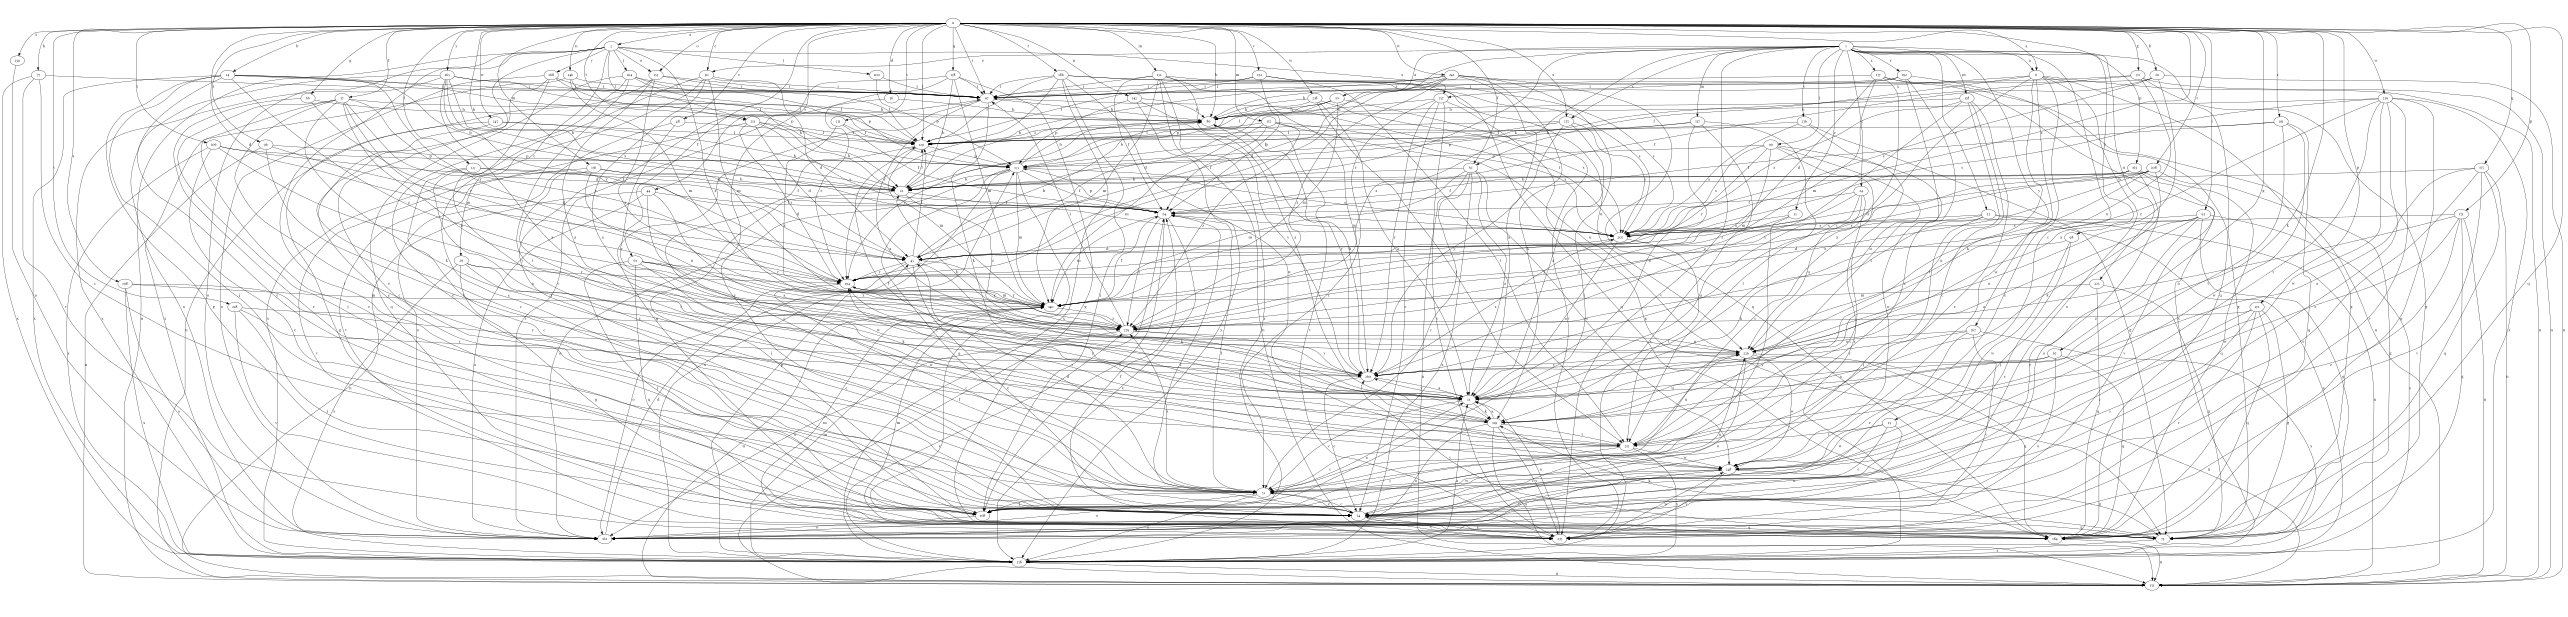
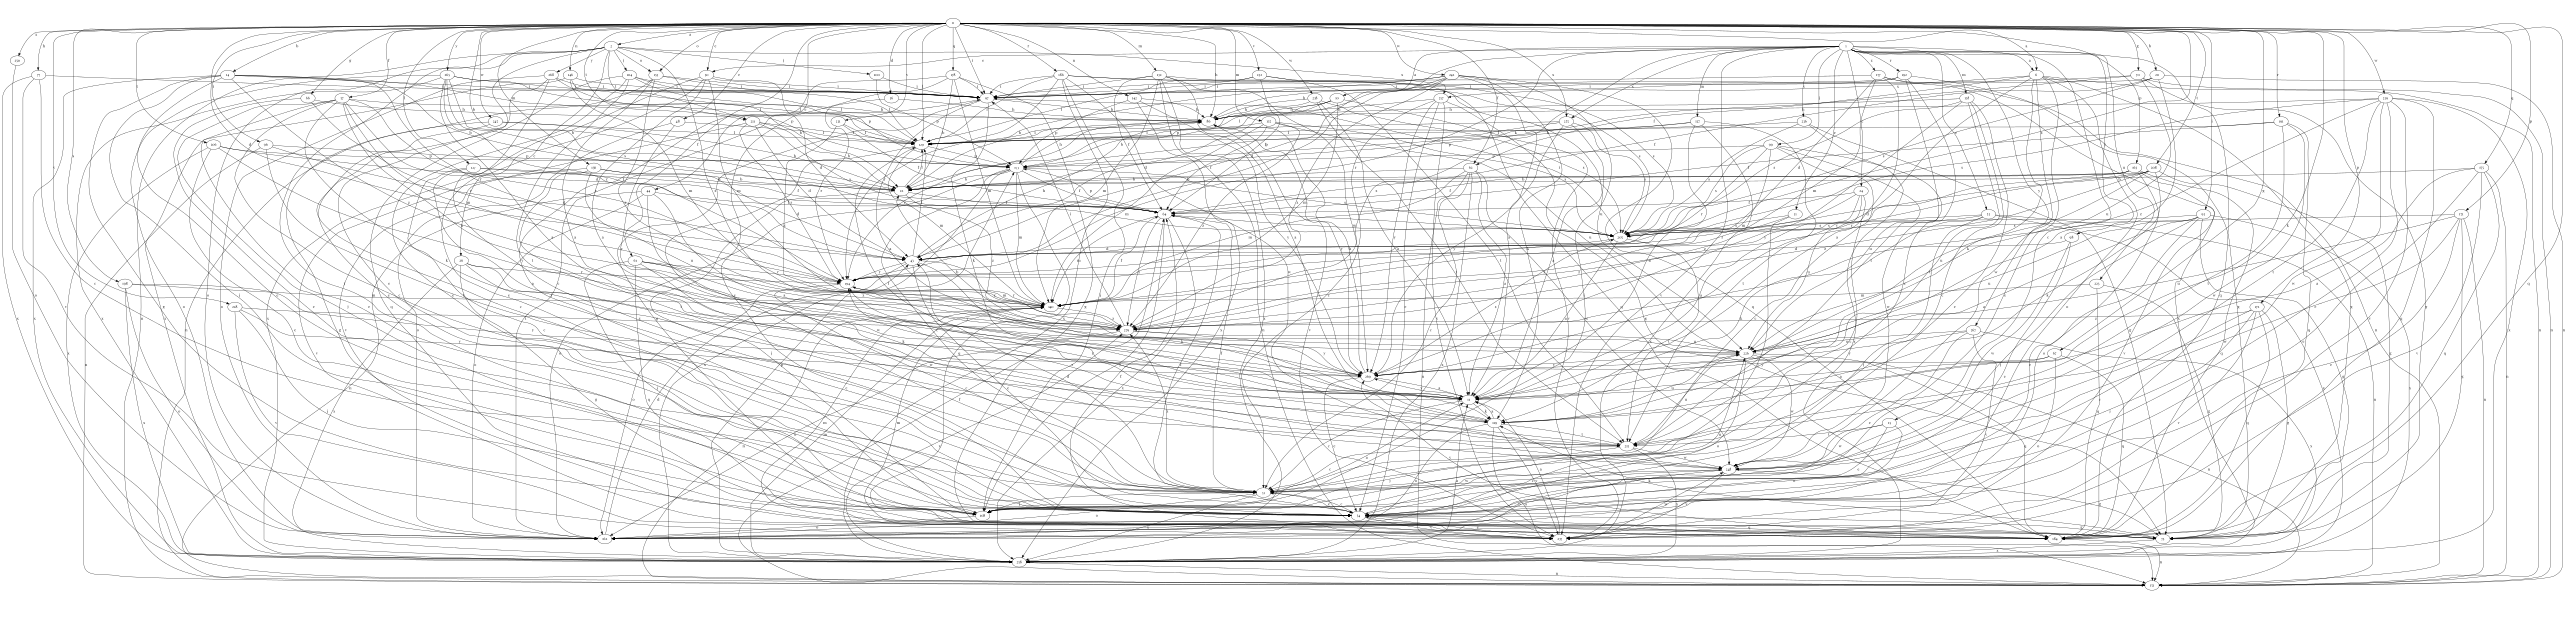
  strict digraph {
    fontname="Playfair Display"
    node [fontname="Playfair Display"]
    edge [fontname="Playfair Display"]
    0
    2
    6
    14
    20
    22
    36
    43
    44
    48
    50
    57
    61
    62
    66
    67
    70
    77
    86
    93
    96
    97
    119
    127
    129
    132
    135
    136
    142
    146
    153
    163
    171
    172
    175
    178
    184
    186
    191
    198
    205
    206
    208
    211
    228
    231
    232
    238
    239
    242
    245
    250
    255
    265
    279
    26
    54
    100
    104
    108
    151
    162
    257
    268
    75
    248
    269
    194
    173
    258
    11
    64
    140
    33
    226
    237
    215
    1
    10
    24
    25
    51
    53
    98
    99
    137
    138
    192
    223
    236
    267
    277
    0 -> 2 [label=a]
    0 -> 6 [label=a]
    0 -> 14 [label=b]
    0 -> 20 [label=b]
    0 -> 22 [label=b]
    0 -> 36 [label=d]
    0 -> 43 [label=d]
    0 -> 44 [label=e]
    0 -> 48 [label=e]
    0 -> 50 [label=e]
    0 -> 57 [label=f]
    0 -> 61 [label=f]
    0 -> 62 [label=f]
    0 -> 66 [label=g]
    0 -> 67 [label=g]
    0 -> 70 [label=g]
    0 -> 77 [label=h]
    0 -> 86 [label=h]
    0 -> 93 [label=i]
    0 -> 96 [label=i]
    0 -> 97 [label=i]
    0 -> 119 [label=k]
    0 -> 127 [label=l]
    0 -> 129 [label=l]
    0 -> 132 [label=m]
    0 -> 135 [label=m]
    0 -> 136 [label=m]
    0 -> 142 [label=n]
    0 -> 146 [label=n]
    0 -> 153 [label=o]
    0 -> 163 [label=p]
    0 -> 171 [label=p]
    0 -> 172 [label=p]
    0 -> 175 [label=q]
    0 -> 178 [label=q]
    0 -> 184 [label=q]
    0 -> 186 [label=r]
    0 -> 191 [label=r]
    0 -> 198 [label=s]
    0 -> 205 [label=s]
    0 -> 206 [label=t]
    0 -> 208 [label=t]
    0 -> 211 [label=t]
    0 -> 228 [label=v]
    0 -> 231 [label=v]
    0 -> 232 [label=v]
    0 -> 238 [label=w]
    0 -> 239 [label=w]
    0 -> 242 [label=w]
    0 -> 245 [label=w]
    0 -> 250 [label=x]
    0 -> 255 [label=x]
    0 -> 265 [label=y]
    2 -> 153 [label=o]
    2 -> 211 [label=t]
    2 -> 279 [label=z]
    2 -> 26 [label=c]
    2 -> 54 [label=e]
    2 -> 100 [label=j]
    2 -> 104 [label=j]
    2 -> 108 [label=j]
    2 -> 151 [label=n]
    2 -> 162 [label=o]
    2 -> 257 [label=x]
    2 -> 268 [label=y]
    6 -> 62 [label=f]
    6 -> 119 [label=k]
    6 -> 54 [label=e]
    6 -> 151 [label=n]
    6 -> 162 [label=o]
    6 -> 257 [label=x]
    6 -> 75 [label=g]
    6 -> 248 [label=w]
    6 -> 269 [label=y]
    14 -> 22 [label=b]
    14 -> 97 [label=i]
    14 -> 279 [label=z]
    14 -> 54 [label=e]
    14 -> 108 [label=j]
-   14 -> 75 [label=g]
+   14 -> 184 [label=g]
    14 -> 194 [label=r]
    14 -> 173 [label=p]
    14 -> 258 [label=x]
    20 -> 97 [label=i]
    20 -> 205 [label=s]
    20 -> 151 [label=n]
    20 -> 11 [label=a]
    20 -> 64 [label=f]
    22 -> 129 [label=l]
    22 -> 279 [label=z]
    22 -> 108 [label=j]
    22 -> 64 [label=f]
    36 -> 86 [label=h]
    36 -> 194 [label=r]
    43 -> 86 [label=h]
    43 -> 119 [label=k]
    43 -> 129 [label=l]
    43 -> 279 [label=z]
    43 -> 54 [label=e]
    43 -> 162 [label=o]
    43 -> 194 [label=r]
    44 -> 151 [label=n]
    44 -> 162 [label=o]
    44 -> 248 [label=w]
    44 -> 11 [label=a]
    44 -> 64 [label=f]
    48 -> 129 [label=l]
    48 -> 162 [label=o]
    48 -> 269 [label=y]
    50 -> 43 [label=d]
    50 -> 97 [label=i]
    50 -> 54 [label=e]
    50 -> 258 [label=x]
    50 -> 11 [label=a]
    50 -> 140 [label=m]
    57 -> 43 [label=d]
    57 -> 86 [label=h]
    57 -> 119 [label=k]
    57 -> 54 [label=e]
    57 -> 108 [label=j]
    57 -> 194 [label=r]
    57 -> 140 [label=m]
    57 -> 33 [label=c]
    57 -> 226 [label=u]
    61 -> 184 [label=q]
    61 -> 279 [label=z]
    61 -> 108 [label=j]
    61 -> 248 [label=w]
    61 -> 269 [label=y]
    61 -> 194 [label=r]
    62 -> 22 [label=b]
    62 -> 151 [label=n]
    62 -> 248 [label=w]
    62 -> 258 [label=x]
    62 -> 11 [label=a]
    62 -> 140 [label=m]
    62 -> 33 [label=c]
    66 -> 86 [label=h]
    66 -> 54 [label=e]
    66 -> 194 [label=r]
    67 -> 184 [label=q]
    67 -> 162 [label=o]
    67 -> 269 [label=y]
    67 -> 11 [label=a]
    70 -> 22 [label=b]
    70 -> 97 [label=i]
    70 -> 151 [label=n]
    70 -> 75 [label=g]
    70 -> 226 [label=u]
    77 -> 97 [label=i]
    77 -> 258 [label=x]
    77 -> 33 [label=c]
    77 -> 237 [label=v]
    86 -> 129 [label=l]
    86 -> 269 [label=y]
    86 -> 194 [label=r]
    86 -> 237 [label=v]
    93 -> 205 [label=s]
    93 -> 54 [label=e]
    93 -> 108 [label=j]
    93 -> 75 [label=g]
    93 -> 258 [label=x]
    93 -> 11 [label=a]
    93 -> 226 [label=u]
    96 -> 43 [label=d]
    96 -> 151 [label=n]
    96 -> 173 [label=p]
    96 -> 215 [label=t]
    97 -> 86 [label=h]
    97 -> 119 [label=k]
    97 -> 75 [label=g]
    97 -> 11 [label=a]
    119 -> 129 [label=l]
    119 -> 151 [label=n]
    119 -> 162 [label=o]
    119 -> 194 [label=r]
    119 -> 11 [label=a]
    119 -> 226 [label=u]
    119 -> 237 [label=v]
    119 -> 215 [label=t]
    127 -> 22 [label=b]
    127 -> 11 [label=a]
    127 -> 64 [label=f]
    127 -> 33 [label=c]
    129 -> 173 [label=p]
    129 -> 140 [label=m]
    129 -> 33 [label=c]
    132 -> 97 [label=i]
    132 -> 205 [label=s]
    132 -> 151 [label=n]
    132 -> 269 [label=y]
    132 -> 258 [label=x]
    132 -> 11 [label=a]
    132 -> 64 [label=f]
    132 -> 140 [label=m]
    135 -> 129 [label=l]
    135 -> 205 [label=s]
    135 -> 279 [label=z]
    135 -> 64 [label=f]
    135 -> 140 [label=m]
    135 -> 226 [label=u]
    136 -> 22 [label=b]
    136 -> 43 [label=d]
    136 -> 226 [label=u]
    136 -> 237 [label=v]
    136 -> 215 [label=t]
    142 -> 86 [label=h]
    142 -> 269 [label=y]
    142 -> 173 [label=p]
    142 -> 258 [label=x]
    146 -> 97 [label=i]
    146 -> 129 [label=l]
    146 -> 258 [label=x]
    146 -> 140 [label=m]
    153 -> 97 [label=i]
    153 -> 129 [label=l]
    153 -> 279 [label=z]
    153 -> 151 [label=n]
    153 -> 11 [label=a]
    163 -> 22 [label=b]
    163 -> 184 [label=q]
    163 -> 279 [label=z]
    163 -> 162 [label=o]
    163 -> 64 [label=f]
    163 -> 237 [label=v]
    171 -> 205 [label=s]
    171 -> 54 [label=e]
    171 -> 151 [label=n]
    171 -> 75 [label=g]
    171 -> 248 [label=w]
    171 -> 226 [label=u]
    172 -> 184 [label=q]
    172 -> 279 [label=z]
    172 -> 108 [label=j]
    172 -> 75 [label=g]
    172 -> 33 [label=c]
    172 -> 237 [label=v]
    175 -> 22 [label=b]
    175 -> 184 [label=q]
    175 -> 54 [label=e]
    175 -> 151 [label=n]
    175 -> 11 [label=a]
    175 -> 237 [label=v]
    178 -> 22 [label=b]
    178 -> 97 [label=i]
    178 -> 54 [label=e]
    178 -> 108 [label=j]
    178 -> 75 [label=g]
    178 -> 140 [label=m]
    184 -> 151 [label=n]
    184 -> 269 [label=y]
    184 -> 140 [label=m]
    186 -> 97 [label=i]
    186 -> 129 [label=l]
    186 -> 205 [label=s]
    186 -> 108 [label=j]
    186 -> 248 [label=w]
    186 -> 194 [label=r]
    186 -> 258 [label=x]
    186 -> 226 [label=u]
    191 -> 129 [label=k]
    191 -> 184 [label=q]
    191 -> 248 [label=w]
    191 -> 64 [label=f]
    191 -> 215 [label=t]
    198 -> 162 [label=o]
    198 -> 269 [label=y]
    198 -> 258 [label=x]
    198 -> 140 [label=m]
    205 -> 43 [label=d]
    205 -> 97 [label=i]
    205 -> 11 [label=a]
    205 -> 215 [label=t]
    206 -> 54 [label=e]
    206 -> 269 [label=y]
    206 -> 173 [label=p]
    206 -> 258 [label=x]
    206 -> 64 [label=f]
    208 -> 22 [label=b]
    208 -> 43 [label=d]
    208 -> 119 [label=k]
    208 -> 279 [label=z]
    208 -> 75 [label=g]
    208 -> 194 [label=r]
    208 -> 226 [label=u]
    211 -> 22 [label=b]
    211 -> 43 [label=d]
    211 -> 129 [label=l]
    211 -> 205 [label=s]
    211 -> 194 [label=r]
    211 -> 237 [label=v]
    228 -> 279 [label=z]
    228 -> 108 [label=j]
    228 -> 269 [label=y]
    228 -> 237 [label=v]
    231 -> 129 [label=l]
    231 -> 279 [label=z]
    231 -> 64 [label=f]
    232 -> 97 [label=i]
    232 -> 129 [label=l]
    232 -> 184 [label=q]
    232 -> 64 [label=f]
    232 -> 215 [label=t]
    238 -> 86 [label=h]
    238 -> 205 [label=s]
    238 -> 173 [label=p]
    238 -> 11 [label=a]
    238 -> 215 [label=t]
    239 -> 86 [label=h]
    239 -> 184 [label=q]
    239 -> 205 [label=s]
    239 -> 279 [label=z]
    239 -> 54 [label=e]
    239 -> 248 [label=w]
    239 -> 258 [label=x]
    239 -> 237 [label=v]
    239 -> 215 [label=t]
    242 -> 22 [label=b]
    242 -> 43 [label=d]
    242 -> 97 [label=i]
    242 -> 119 [label=k]
    242 -> 184 [label=q]
    242 -> 279 [label=z]
    242 -> 108 [label=j]
    242 -> 194 [label=r]
    242 -> 11 [label=a]
    245 -> 22 [label=b]
    245 -> 129 [label=l]
    245 -> 75 [label=g]
    245 -> 33 [label=c]
    250 -> 162 [label=o]
    255 -> 129 [label=l]
    255 -> 205 [label=s]
    255 -> 269 [label=y]
    255 -> 173 [label=p]
    255 -> 11 [label=a]
    265 -> 22 [label=b]
    265 -> 97 [label=i]
    265 -> 129 [label=l]
    265 -> 205 [label=s]
    265 -> 162 [label=o]
    265 -> 194 [label=r]
    265 -> 258 [label=x]
    265 -> 11 [label=a]
    279 -> 97 [label=i]
    279 -> 162 [label=o]
    279 -> 269 [label=y]
    279 -> 226 [label=u]
    26 -> 119 [label=k]
    26 -> 54 [label=e]
    26 -> 75 [label=g]
    26 -> 194 [label=r]
    26 -> 258 [label=x]
    54 -> 184 [label=q]
    54 -> 75 [label=g]
    54 -> 64 [label=f]
    54 -> 33 [label=c]
    54 -> 226 [label=u]
    54 -> 237 [label=v]
    100 -> 97 [label=i]
    100 -> 173 [label=p]
    104 -> 97 [label=i]
    104 -> 129 [label=l]
    104 -> 184 [label=q]
    104 -> 54 [label=e]
    104 -> 173 [label=p]
    104 -> 215 [label=t]
    108 -> 162 [label=o]
    108 -> 11 [label=a]
    151 -> 64 [label=f]
    162 -> 43 [label=d]
    162 -> 97 [label=i]
    257 -> 86 [label=h]
    257 -> 54 [label=e]
    257 -> 75 [label=g]
    257 -> 269 [label=y]
    257 -> 33 [label=c]
    257 -> 237 [label=v]
    268 -> 22 [label=b]
    268 -> 97 [label=i]
    268 -> 54 [label=e]
    268 -> 162 [label=o]
    268 -> 33 [label=c]
    75 -> 119 [label=k]
    75 -> 258 [label=x]
    248 -> 162 [label=o]
    248 -> 75 [label=g]
    248 -> 33 [label=c]
    248 -> 237 [label=v]
    269 -> 86 [label=h]
    269 -> 205 [label=s]
    269 -> 54 [label=e]
    269 -> 11 [label=a]
    194 -> 140 [label=m]
    194 -> 33 [label=c]
    173 -> 22 [label=b]
    173 -> 86 [label=h]
    173 -> 184 [label=q]
    173 -> 205 [label=s]
    173 -> 162 [label=o]
    173 -> 258 [label=x]
    173 -> 64 [label=f]
    173 -> 140 [label=m]
    173 -> 33 [label=c]
    258 -> 279 [label=z]
    258 -> 151 [label=n]
    258 -> 173 [label=p]
    258 -> 11 [label=a]
    258 -> 140 [label=m]
    11 -> 119 [label=k]
    11 -> 269 [label=y]
    11 -> 33 [label=c]
    64 -> 205 [label=s]
    64 -> 279 [label=z]
    64 -> 108 [label=j]
    64 -> 173 [label=p]
    64 -> 258 [label=x]
    64 -> 140 [label=m]
    140 -> 279 [label=z]
    140 -> 151 [label=n]
    140 -> 194 [label=r]
    140 -> 64 [label=f]
    33 -> 43 [label=d]
    33 -> 279 [label=z]
    33 -> 54 [label=e]
    33 -> 108 [label=j]
    33 -> 162 [label=o]
    33 -> 248 [label=w]
    33 -> 258 [label=x]
    33 -> 64 [label=f]
    226 -> 22 [label=b]
    226 -> 184 [label=q]
    226 -> 151 [label=n]
    226 -> 162 [label=o]
    226 -> 248 [label=w]
    226 -> 269 [label=y]
    237 -> 54 [label=e]
    237 -> 248 [label=w]
    237 -> 11 [label=a]
    237 -> 64 [label=f]
    237 -> 140 [label=m]
    215 -> 108 [label=j]
    215 -> 248 [label=w]
    215 -> 194 [label=r]
    215 -> 258 [label=x]
    215 -> 33 [label=c]
    215 -> 226 [label=u]
    1 -> 6 [label=a]
    1 -> 43 [label=d]
    1 -> 50 [label=e]
    1 -> 184 [label=q]
    1 -> 255 [label=x]
    1 -> 279 [label=z]
    1 -> 194 [label=r]
    1 -> 237 [label=v]
    1 -> 10 [label=a]
    1 -> 24 [label=c]
    1 -> 25 [label=c]
    1 -> 51 [label=e]
    1 -> 53 [label=e]
    1 -> 98 [label=j]
    1 -> 99 [label=j]
    1 -> 137 [label=m]
    1 -> 138 [label=m]
    1 -> 192 [label=r]
    1 -> 223 [label=u]
    1 -> 236 [label=v]
    1 -> 267 [label=y]
    1 -> 277 [label=z]
    10 -> 22 [label=b]
    10 -> 86 [label=h]
    10 -> 129 [label=l]
    10 -> 140 [label=m]
    10 -> 237 [label=v]
    24 -> 194 [label=r]
    24 -> 11 [label=a]
    24 -> 64 [label=f]
    24 -> 33 [label=c]
    24 -> 226 [label=u]
    25 -> 54 [label=e]
    25 -> 162 [label=o]
    25 -> 248 [label=w]
    25 -> 215 [label=t]
    51 -> 205 [label=s]
    51 -> 279 [label=z]
    51 -> 108 [label=j]
    53 -> 119 [label=k]
    53 -> 205 [label=s]
    53 -> 279 [label=z]
    53 -> 108 [label=j]
    53 -> 151 [label=n]
    53 -> 258 [label=x]
    98 -> 43 [label=d]
    98 -> 54 [label=e]
    98 -> 248 [label=w]
    99 -> 205 [label=s]
    99 -> 248 [label=w]
    99 -> 194 [label=r]
    99 -> 173 [label=p]
    99 -> 140 [label=m]
    99 -> 33 [label=c]
    99 -> 226 [label=u]
    137 -> 129 [label=l]
    137 -> 173 [label=p]
    137 -> 258 [label=x]
    137 -> 11 [label=a]
    137 -> 215 [label=t]
    138 -> 86 [label=h]
    138 -> 205 [label=s]
    138 -> 54 [label=e]
    138 -> 269 [label=y]
    138 -> 33 [label=c]
    138 -> 215 [label=t]
    192 -> 86 [label=h]
    192 -> 97 [label=i]
    192 -> 75 [label=g]
    192 -> 33 [label=c]
    192 -> 215 [label=t]
    223 -> 184 [label=q]
    223 -> 75 [label=g]
    223 -> 140 [label=m]
    236 -> 129 [label=l]
    236 -> 205 [label=s]
    236 -> 75 [label=g]
    236 -> 258 [label=x]
    267 -> 54 [label=e]
    267 -> 269 [label=y]
    267 -> 258 [label=x]
    267 -> 226 [label=u]
    267 -> 237 [label=v]
    277 -> 43 [label=d]
    277 -> 97 [label=i]
    277 -> 151 [label=n]
    277 -> 258 [label=x]
    277 -> 11 [label=a]
    277 -> 140 [label=m]
  }
